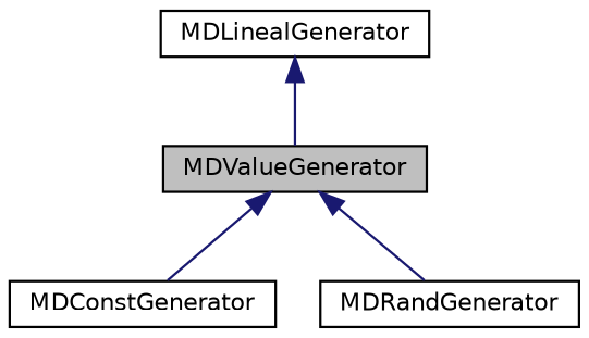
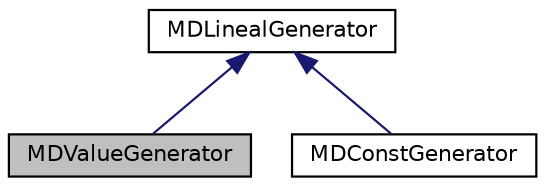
  digraph {
    node [color=black fillcolor=white fontname=Helvetica fontsize=10 shape=record style=filled]
    edge [color=midnightblue dir=back fontname=Helvetica fontsize=10 labelfontname=Helvetica labelfontsize=10 style=solid]
    n1 [fillcolor=grey75 fontcolor=black height=0.2 label=MDValueGenerator width=0.4]
    n2 [height=0.2 label=MDConstGenerator width=0.4]
-   n3 [height=0.2 label=MDRandGenerator width=0.4]
    n4 [height=0.2 label=MDLinealGenerator width=0.4]
-   n1 -> n2
-   n1 -> n3
+   n4 -> n2
    n4 -> n1
  }
